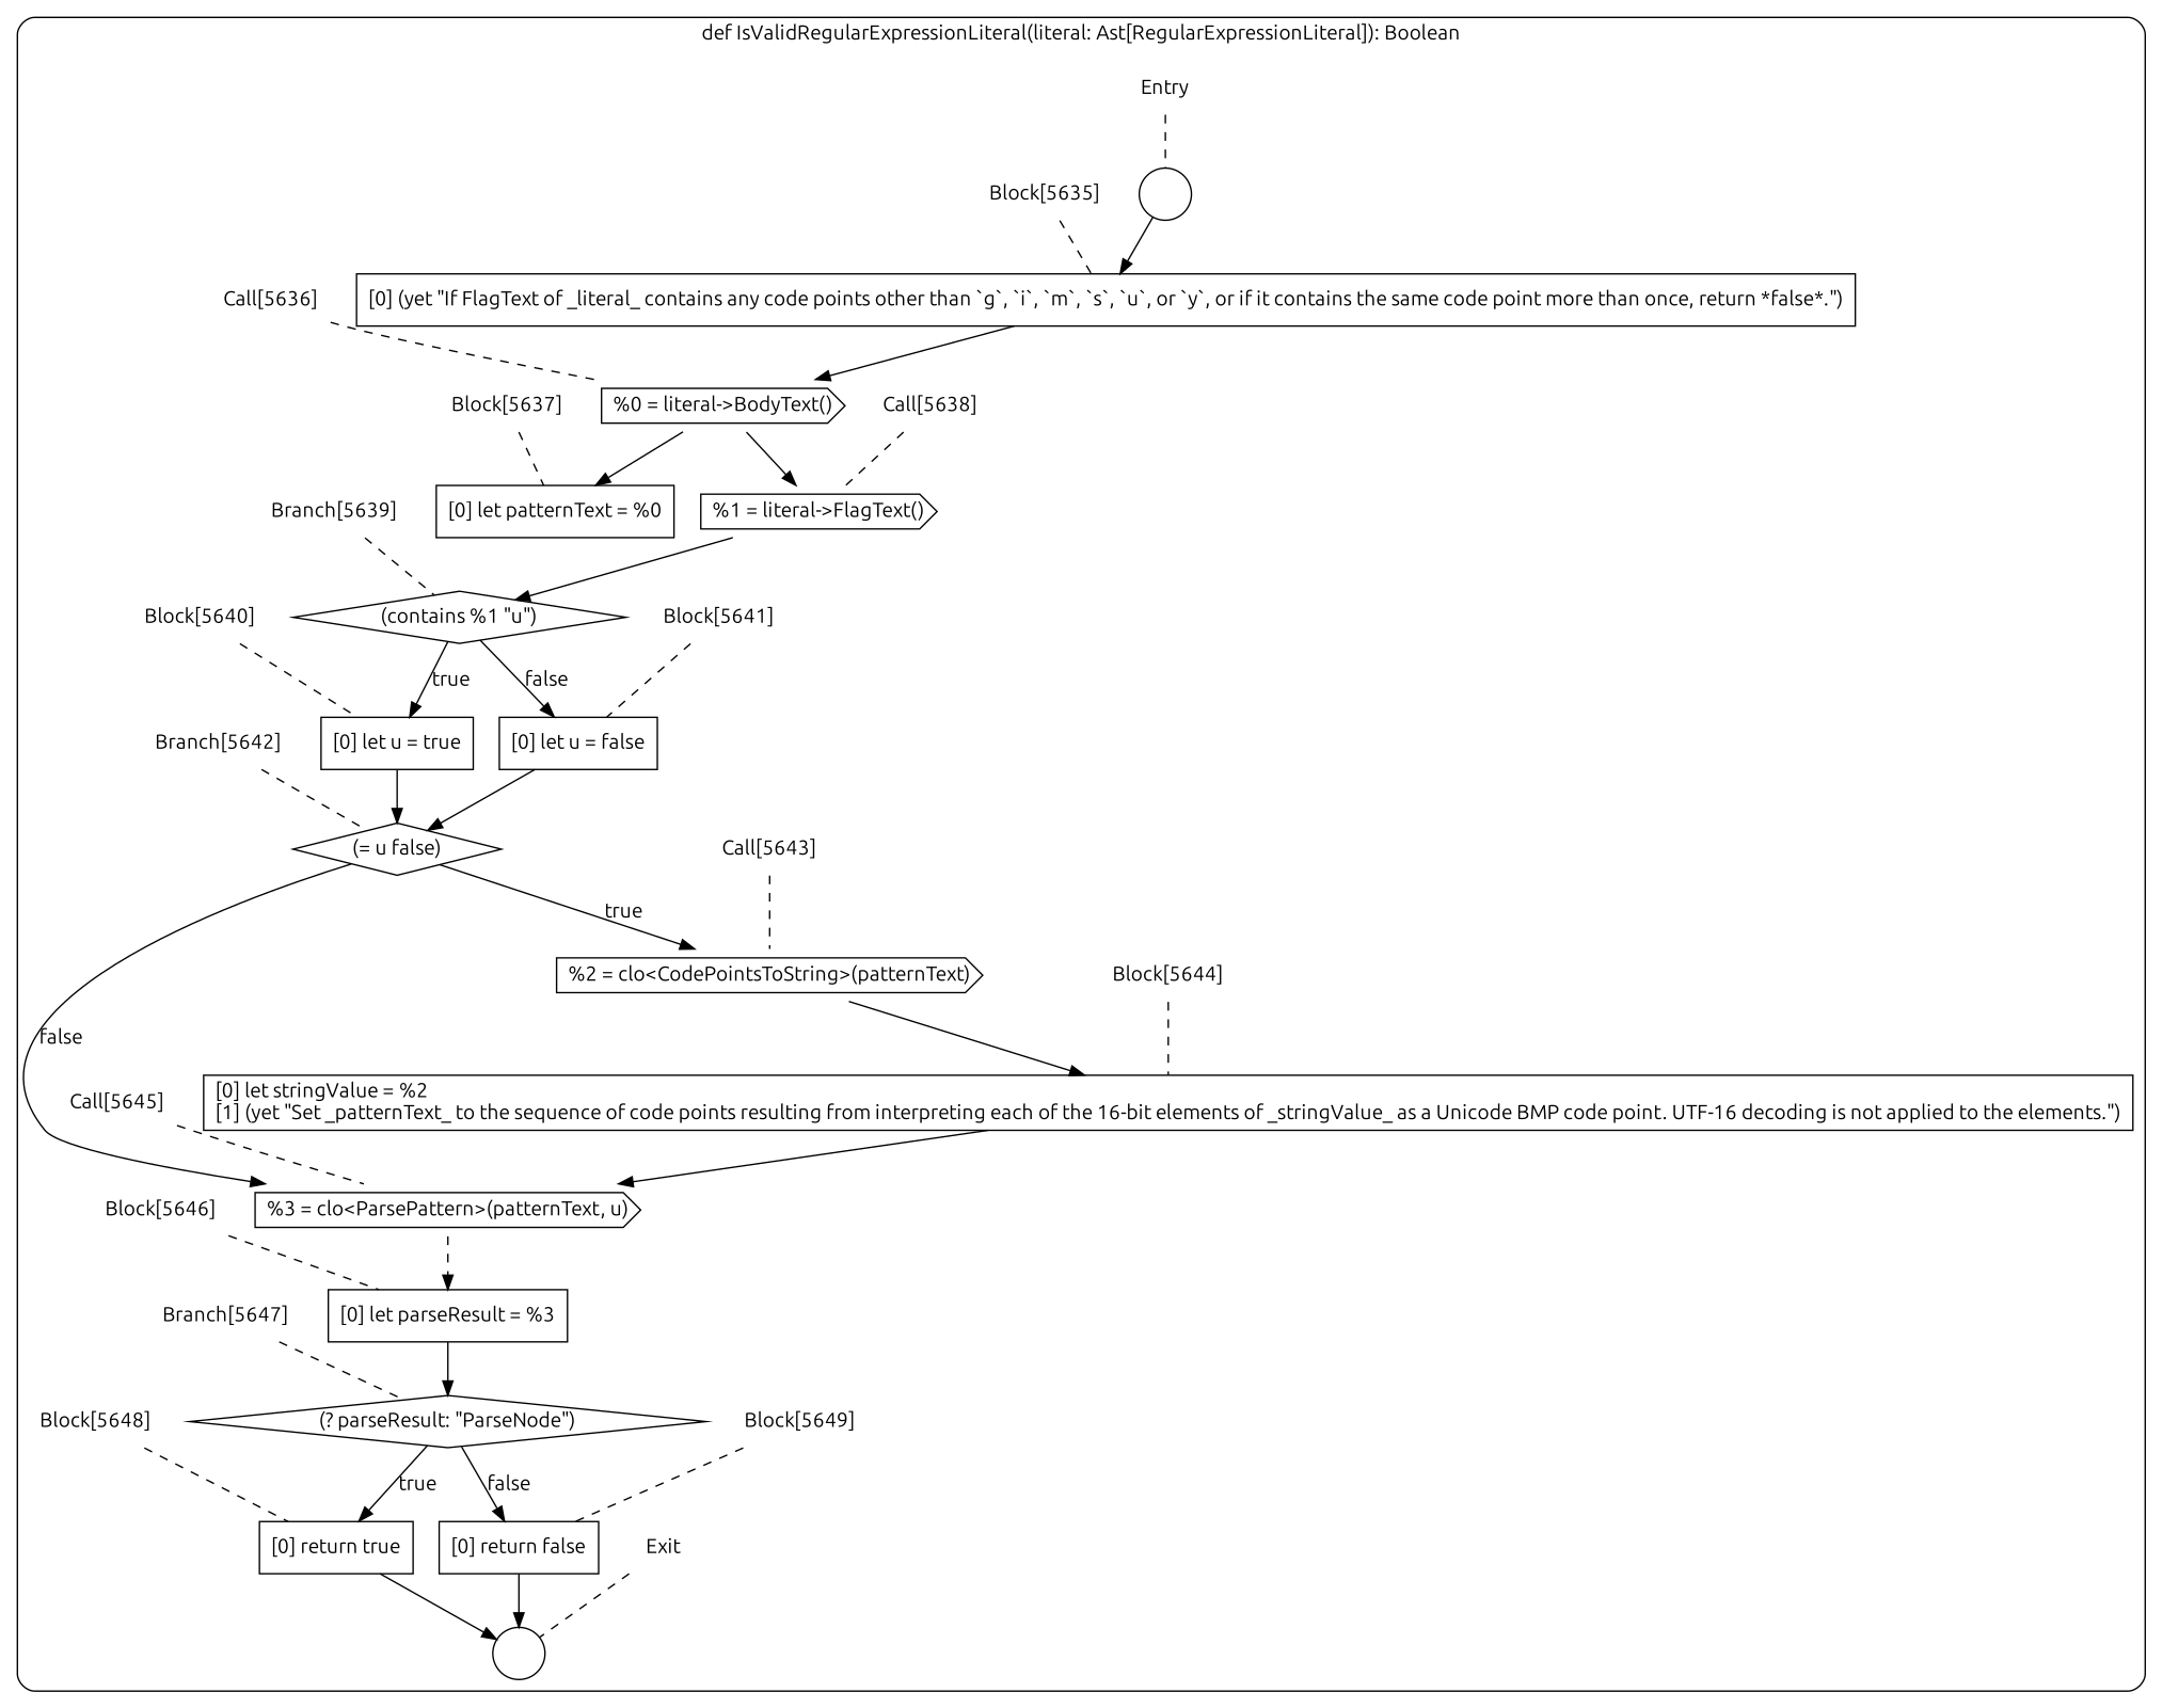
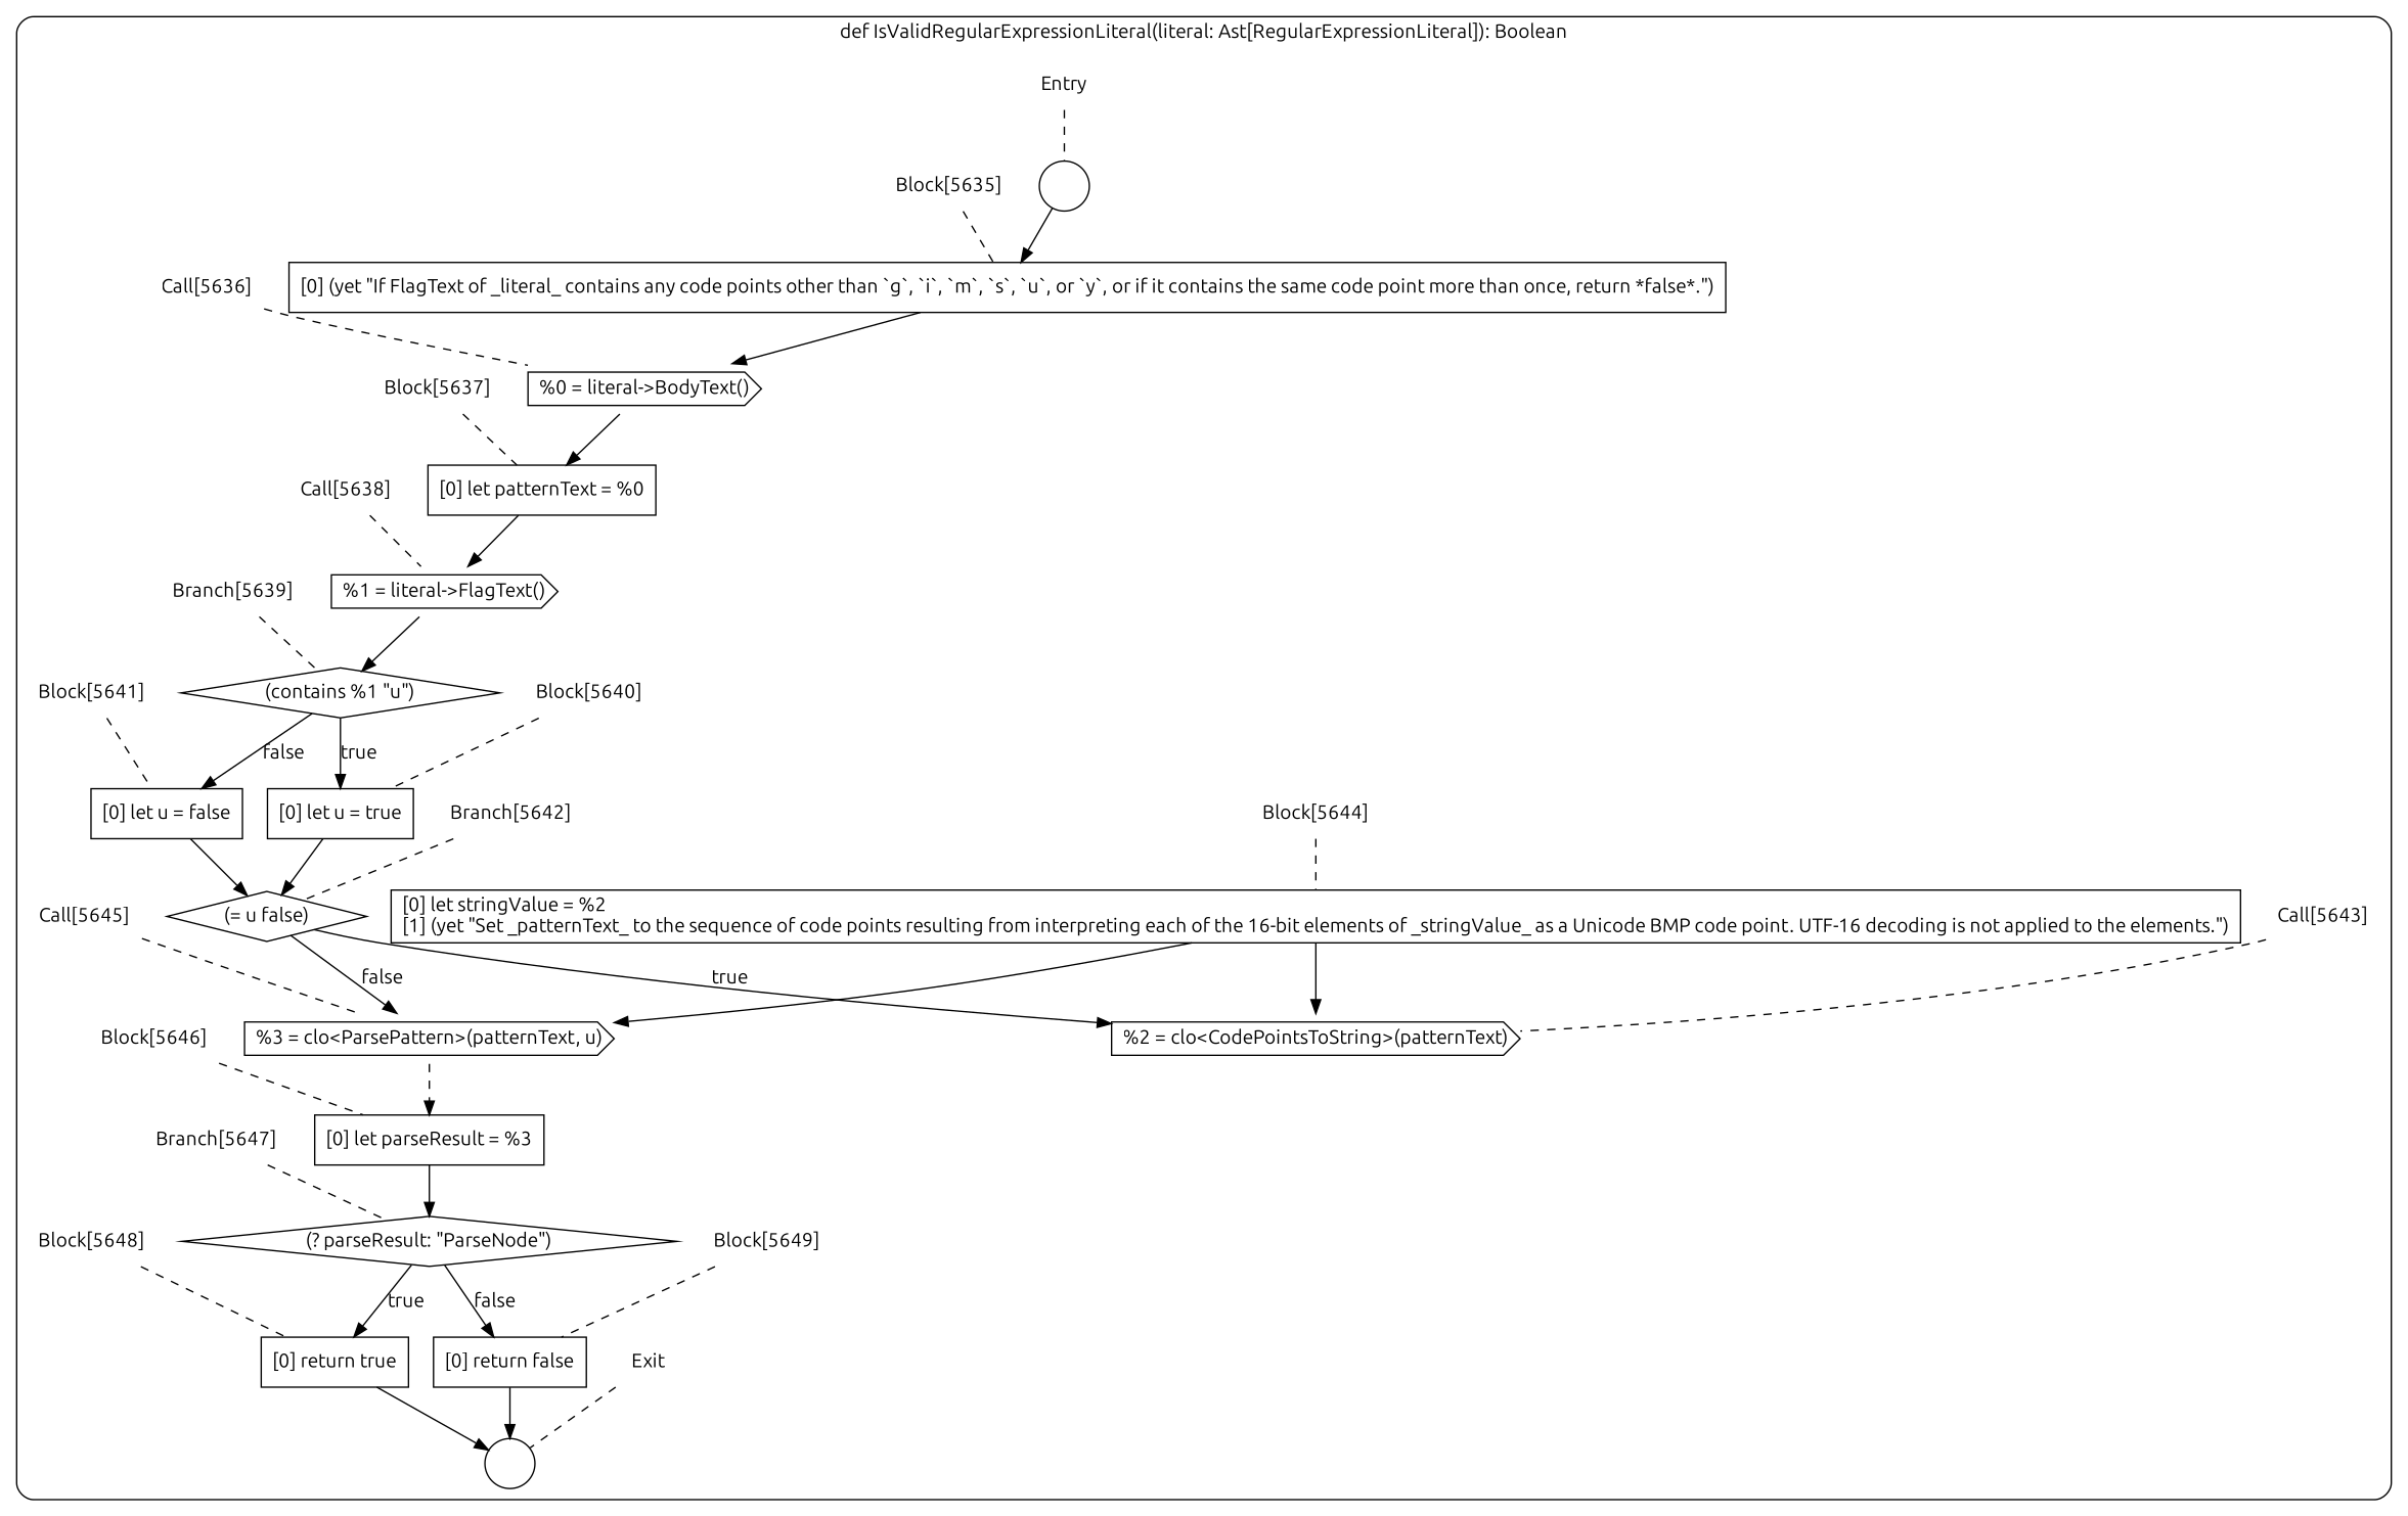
  digraph {
    fontname=Ubuntu
    node [fontname=Ubuntu shape=none]
    edge [color=black fontname=Ubuntu]
    n1 [label=<<font color="black">Entry</font>>]
    n2 [color=black fillcolor=white label=" " shape=circle style=filled]
    n3 [color=black fillcolor=white label=<<font color="black">[0] (yet &quot;If FlagText of _literal_ contains any code points other than `g`, `i`, `m`, `s`, `u`, or `y`, or if it contains the same code point more than once, return *false*.&quot;)<BR ALIGN="LEFT"/></font>> shape=box style=filled]
    n4 [color=black fillcolor=white label=<<font color="black">%0 = literal-&gt;BodyText()</font>> shape=cds style=filled]
    n5 [label=<<font color="black">Exit</font>>]
    n6 [color=black fillcolor=white label=" " shape=circle style=filled]
    n7 [label=<<font color="black">Block[5635]</font>>]
    n8 [color=black fillcolor=white label=<<font color="black">[0] let patternText = %0<BR ALIGN="LEFT"/></font>> shape=box style=filled]
    n9 [label=<<font color="black">Call[5636]</font>>]
    n10 [color=black fillcolor=white label=<<font color="black">%1 = literal-&gt;FlagText()</font>> shape=cds style=filled]
    n11 [label=<<font color="black">Block[5637]</font>>]
    n12 [color=black fillcolor=white label=<<font color="black">(contains %1 &quot;u&quot;)</font>> shape=diamond style=filled]
    n13 [label=<<font color="black">Call[5638]</font>>]
    n14 [color=black fillcolor=white label=<<font color="black">[0] let u = true<BR ALIGN="LEFT"/></font>> shape=box style=filled]
    n15 [color=black fillcolor=white label=<<font color="black">[0] let u = false<BR ALIGN="LEFT"/></font>> shape=box style=filled]
    n16 [label=<<font color="black">Branch[5639]</font>>]
    n17 [color=black fillcolor=white label=<<font color="black">(= u false)</font>> shape=diamond style=filled]
    n18 [label=<<font color="black">Block[5640]</font>>]
    n19 [color=black fillcolor=white label=<<font color="black">%2 = clo&lt;CodePointsToString&gt;(patternText)</font>> shape=cds style=filled]
    n20 [color=black fillcolor=white label=<<font color="black">%3 = clo&lt;ParsePattern&gt;(patternText, u)</font>> shape=cds style=filled]
    n21 [label=<<font color="black">Block[5641]</font>>]
    n22 [label=<<font color="black">Branch[5642]</font>>]
    n23 [color=black fillcolor=white label=<<font color="black">[0] let stringValue = %2<BR ALIGN="LEFT"/>[1] (yet &quot;Set _patternText_ to the sequence of code points resulting from interpreting each of the 16-bit elements of _stringValue_ as a Unicode BMP code point. UTF-16 decoding is not applied to the elements.&quot;)<BR ALIGN="LEFT"/></font>> shape=box style=filled]
    n24 [color=black fillcolor=white label=<<font color="black">[0] let parseResult = %3<BR ALIGN="LEFT"/></font>> shape=box style=filled]
    n25 [label=<<font color="black">Call[5643]</font>>]
    n26 [label=<<font color="black">Call[5645]</font>>]
    n27 [color=black fillcolor=white label=<<font color="black">(? parseResult: &quot;ParseNode&quot;)</font>> shape=diamond style=filled]
    n28 [label=<<font color="black">Block[5644]</font>>]
    n29 [label=<<font color="black">Block[5646]</font>>]
    n30 [color=black fillcolor=white label=<<font color="black">[0] return true<BR ALIGN="LEFT"/></font>> shape=box style=filled]
    n31 [color=black fillcolor=white label=<<font color="black">[0] return false<BR ALIGN="LEFT"/></font>> shape=box style=filled]
    n32 [label=<<font color="black">Branch[5647]</font>>]
    n33 [label=<<font color="black">Block[5648]</font>>]
    n34 [label=<<font color="black">Block[5649]</font>>]
    subgraph cluster_1 {
      label="def IsValidRegularExpressionLiteral(literal: Ast[RegularExpressionLiteral]): Boolean"
      style=rounded
      n1
      n2
      n3
      n4
      n5
      n6
      n7
      n8
      n9
      n10
      n11
      n12
      n13
      n14
      n15
      n16
      n17
      n18
      n19
      n20
      n21
      n22
      n23
      n24
      n25
      n26
      n27
      n28
      n29
      n30
      n31
      n32
      n33
      n34
    }
    n1 -> n2 [arrowhead=none style=dashed]
    n2 -> n3
    n3 -> n4
    n4 -> n8
    n5 -> n6 [arrowhead=none style=dashed]
    n7 -> n3 [arrowhead=none style=dashed]
-   n4 -> n10
+   n8 -> n10
    n9 -> n4 [arrowhead=none style=dashed]
    n10 -> n12
    n11 -> n8 [arrowhead=none style=dashed]
    n12 -> n14 [label=<<font color="black">true</font>>]
    n12 -> n15 [label=<<font color="black">false</font>>]
    n13 -> n10 [arrowhead=none style=dashed]
    n14 -> n17
    n15 -> n17
    n16 -> n12 [arrowhead=none style=dashed]
    n17 -> n19 [label=<<font color="black">true</font>>]
    n17 -> n20 [label=<<font color="black">false</font>>]
    n18 -> n14 [arrowhead=none style=dashed]
-   n19 -> n23
+   n23 -> n19
    n20 -> n24 [style=dashed]
    n21 -> n15 [arrowhead=none style=dashed]
    n22 -> n17 [arrowhead=none style=dashed]
    n23 -> n20
    n24 -> n27
    n25 -> n19 [arrowhead=none style=dashed]
    n26 -> n20 [arrowhead=none style=dashed]
    n27 -> n30 [label=<<font color="black">true</font>>]
    n27 -> n31 [label=<<font color="black">false</font>>]
    n28 -> n23 [arrowhead=none style=dashed]
    n29 -> n24 [arrowhead=none style=dashed]
    n30 -> n6
    n31 -> n6
    n32 -> n27 [arrowhead=none style=dashed]
    n33 -> n30 [arrowhead=none style=dashed]
    n34 -> n31 [arrowhead=none style=dashed]
  }
